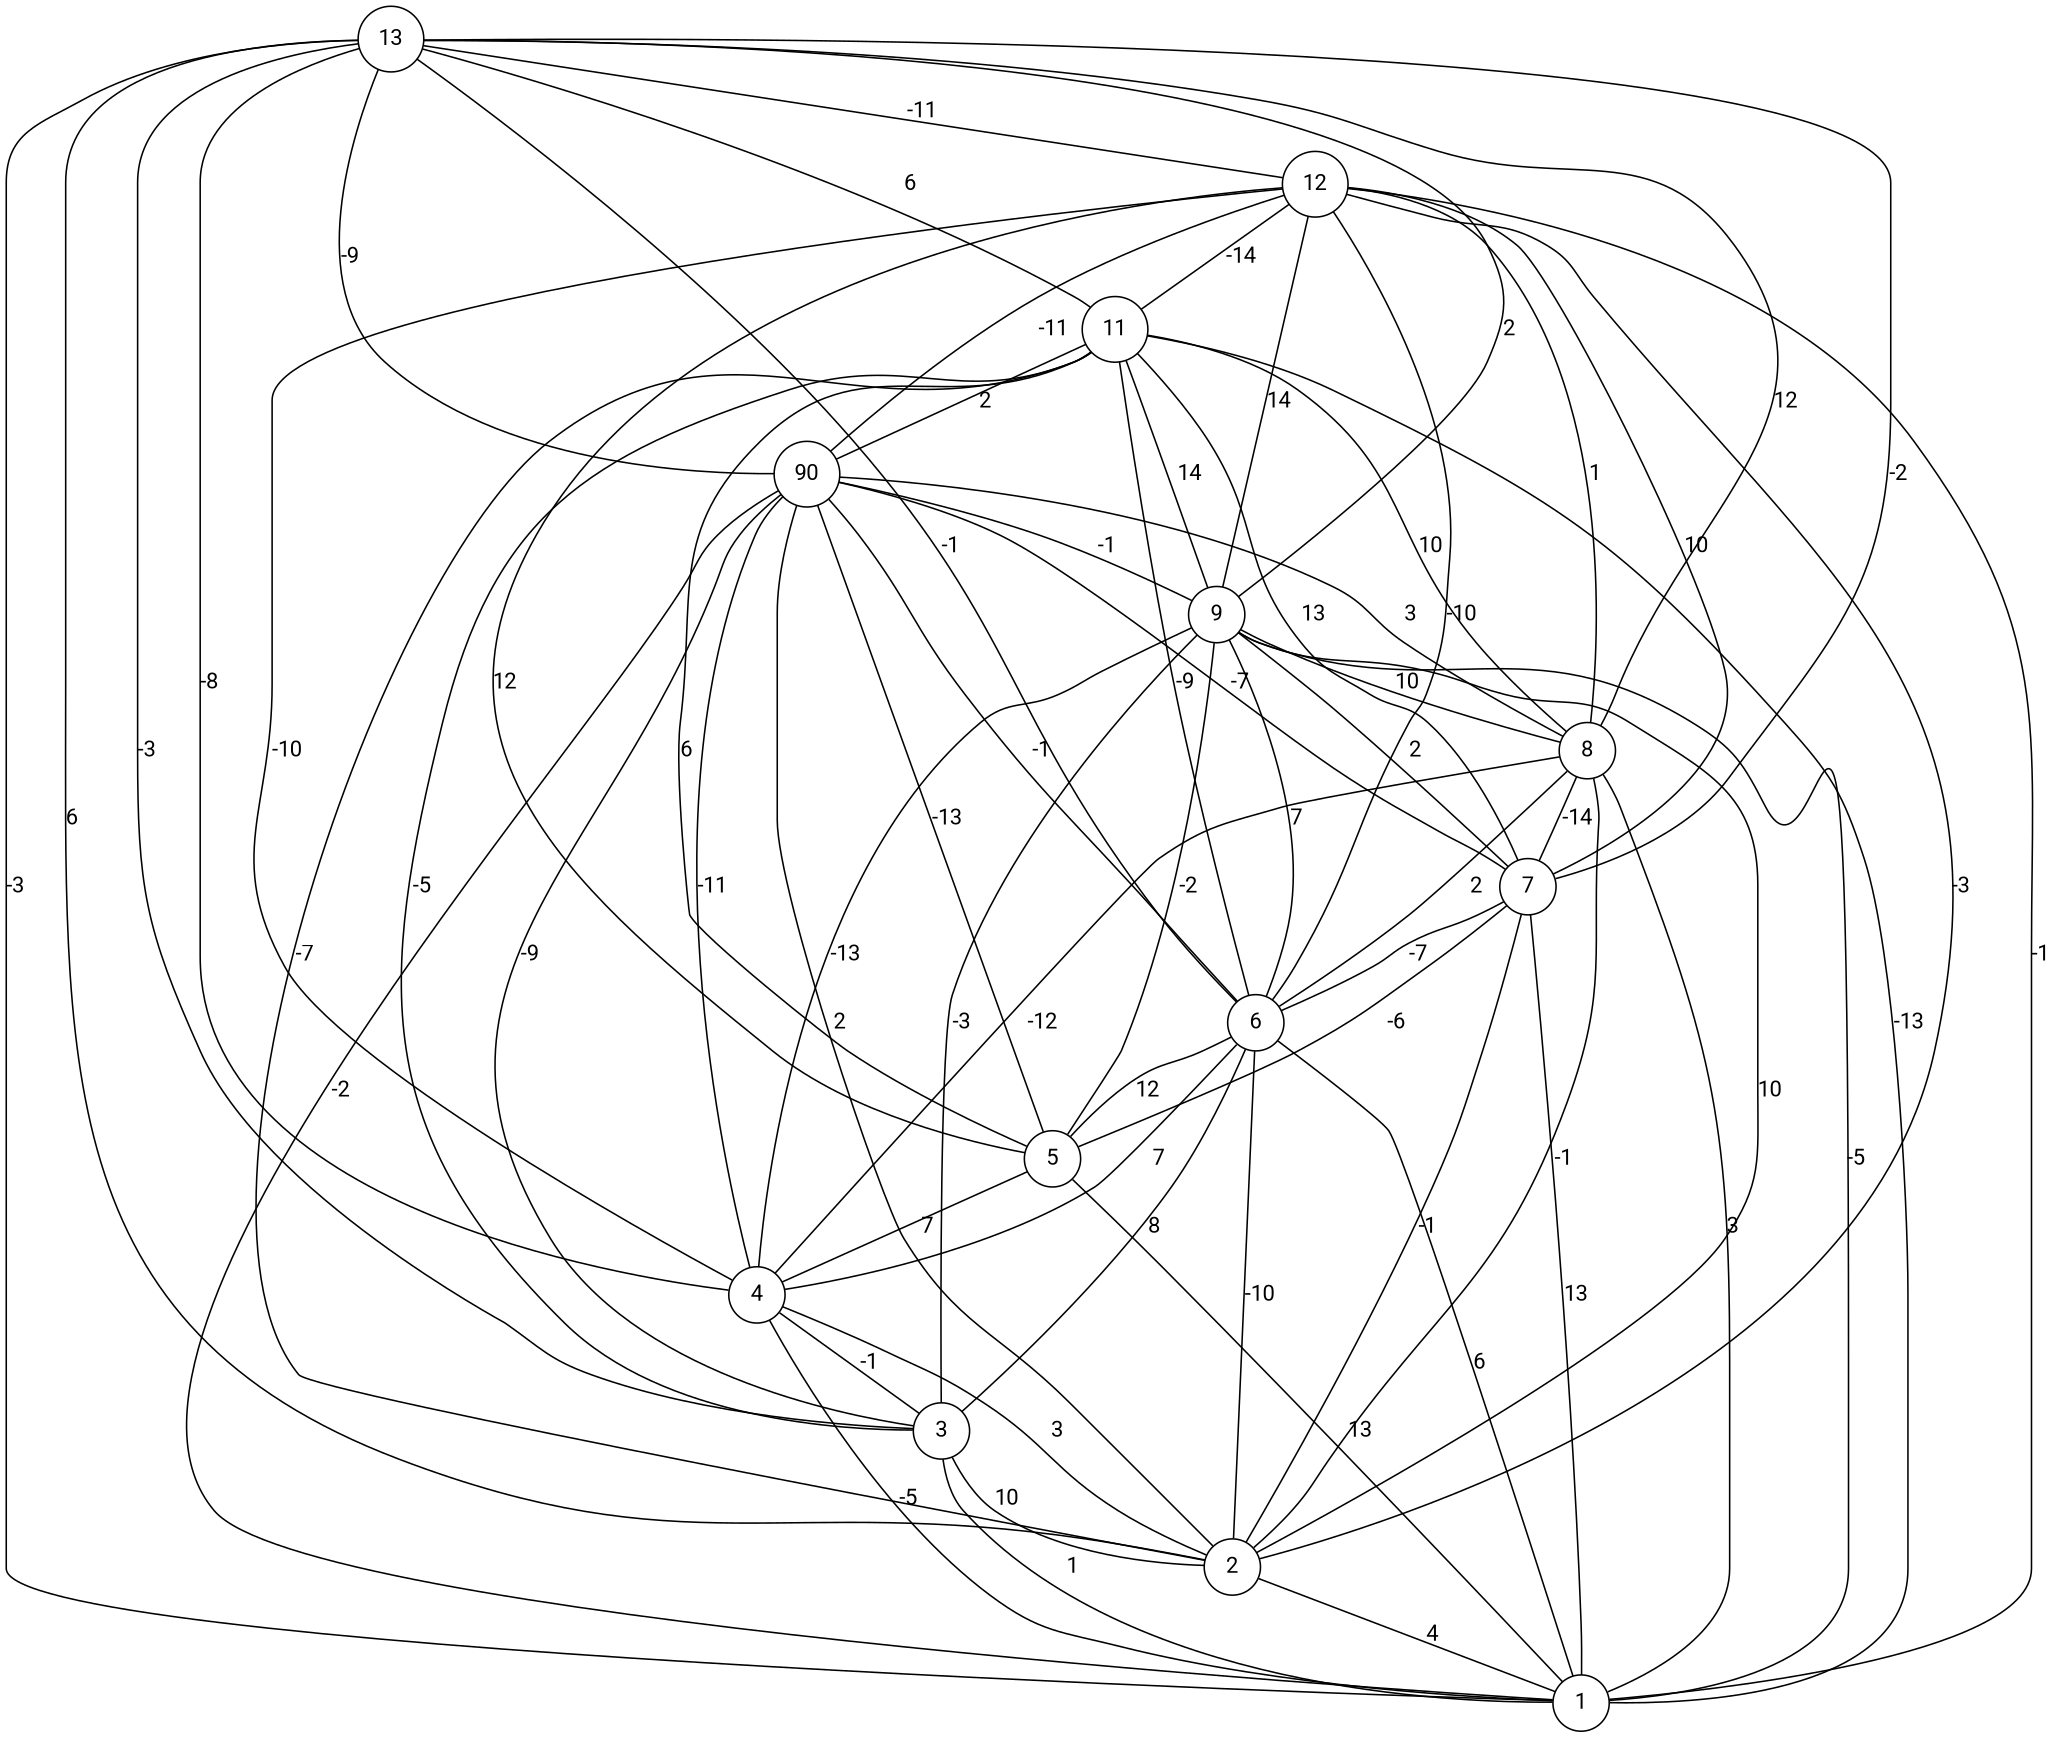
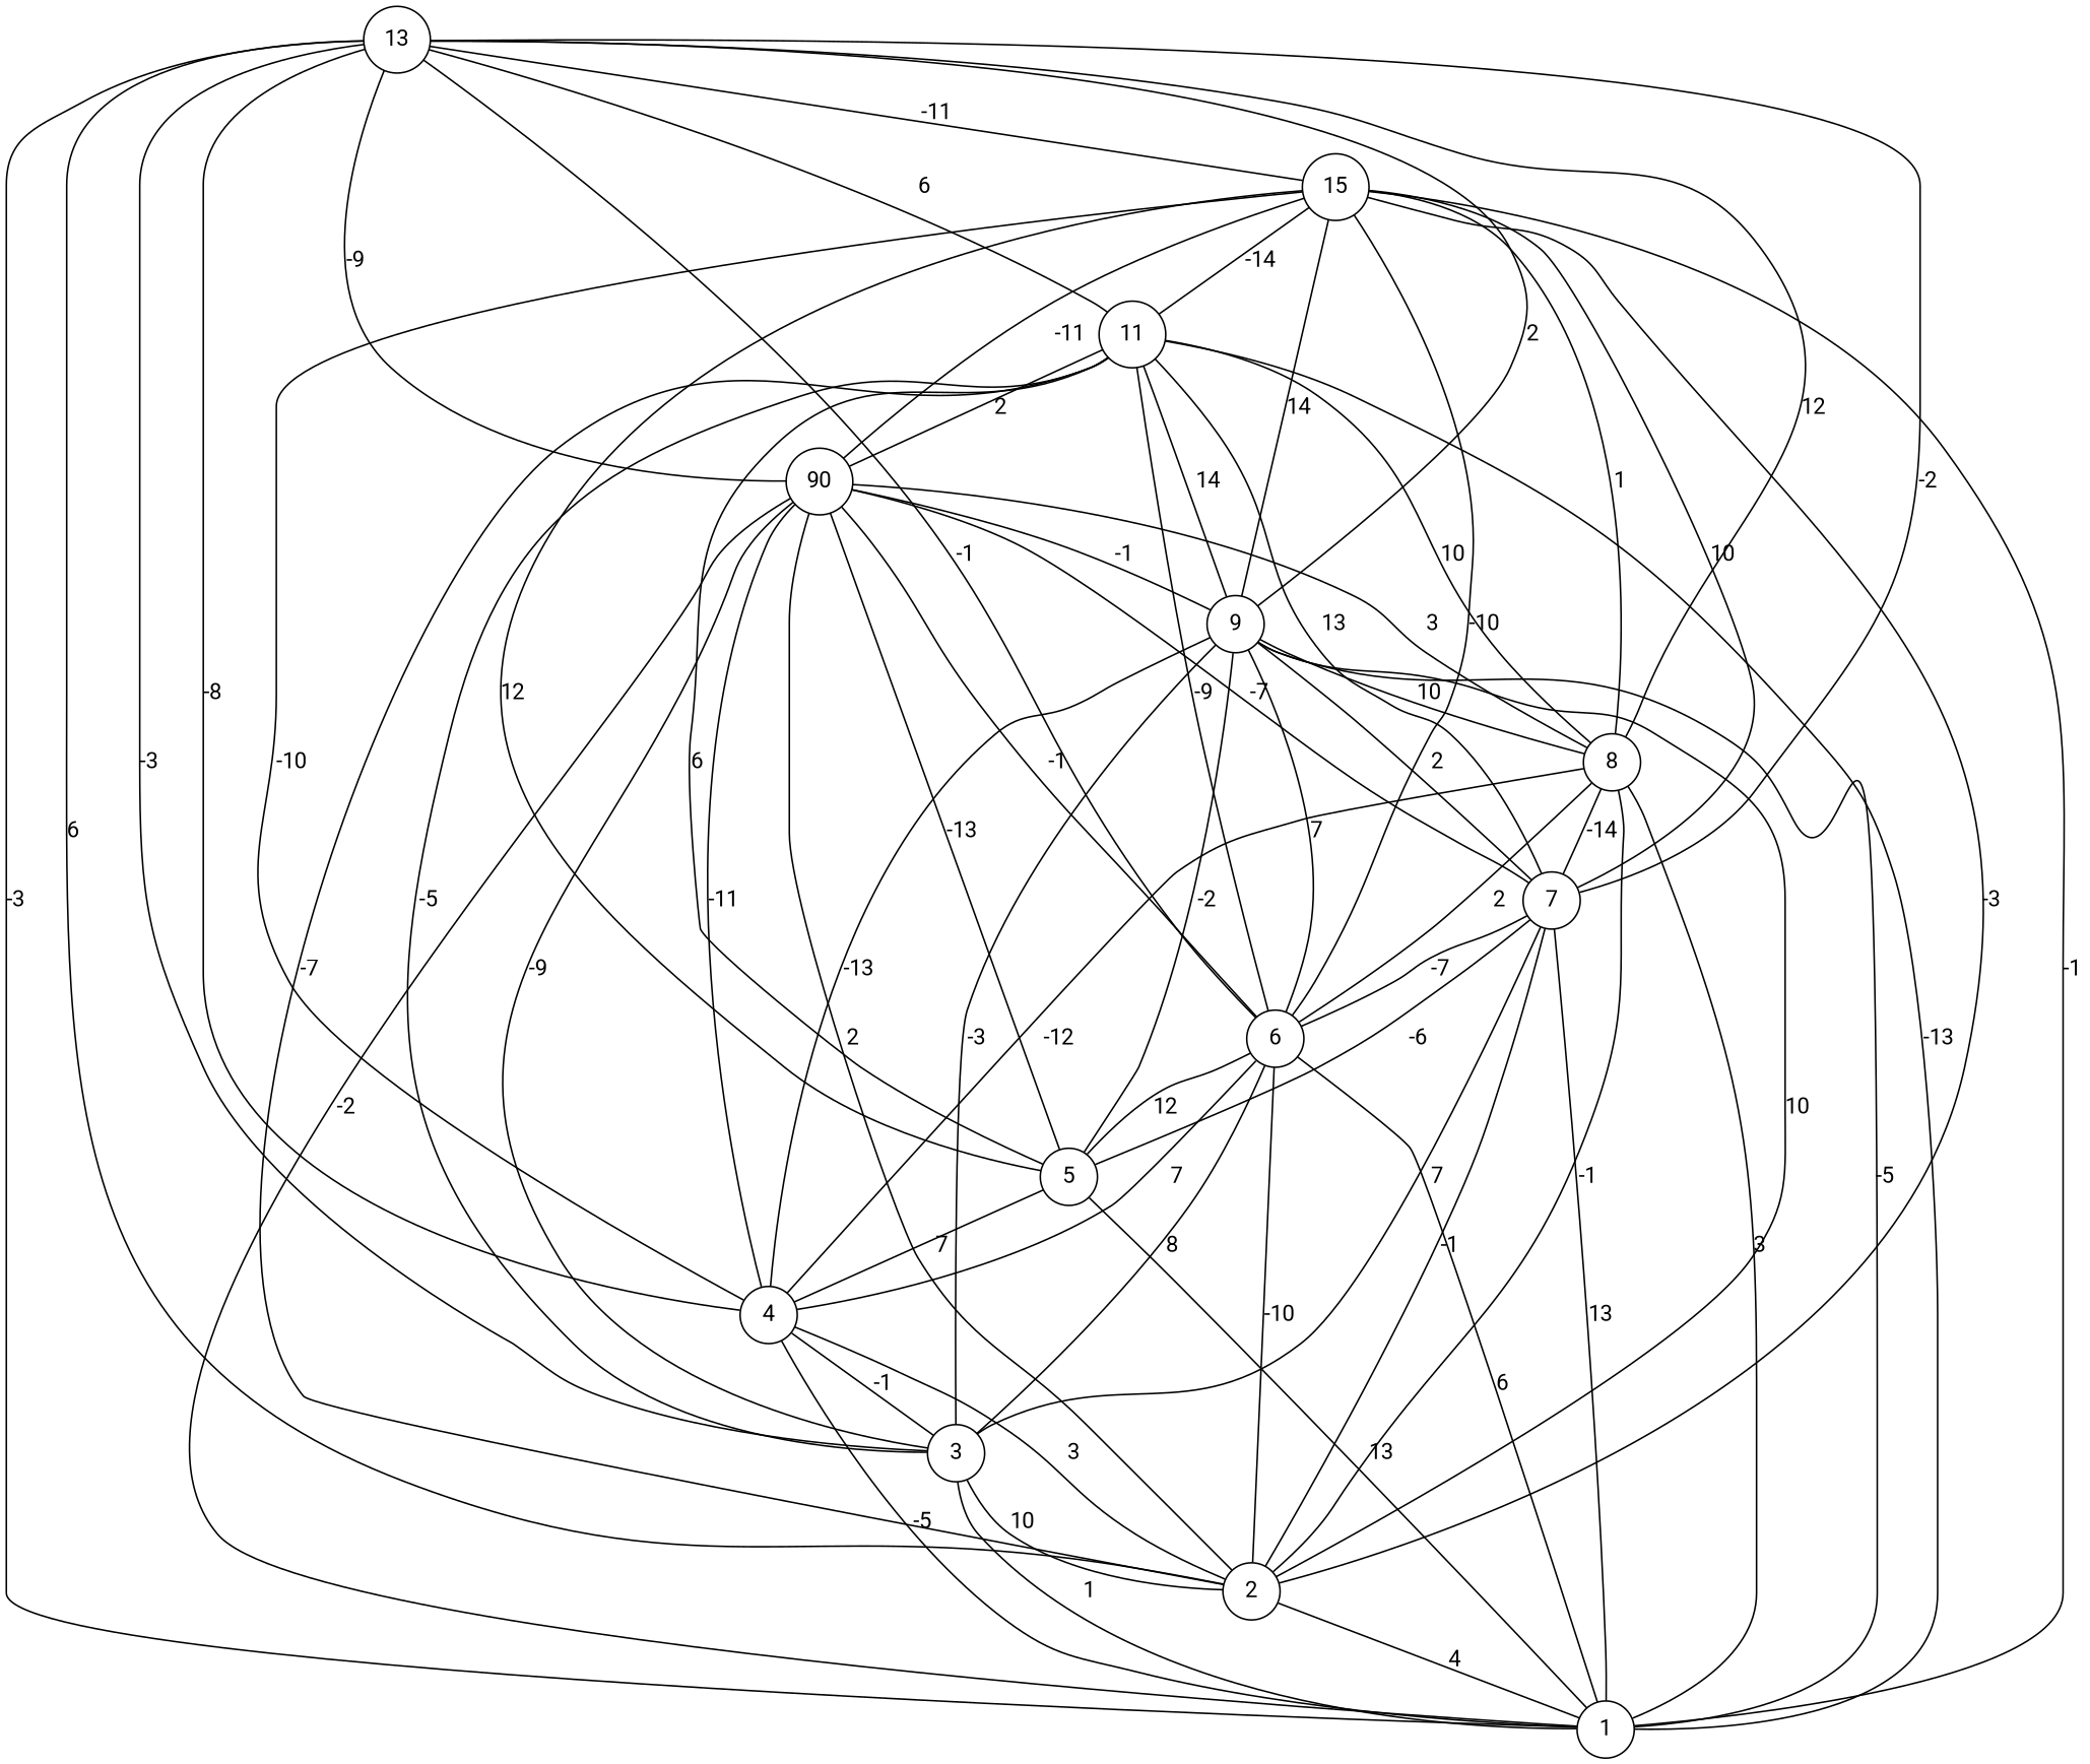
  graph {
    fontname=Roboto
    node [fontname=Roboto shape=circle]
    edge [fontname=Roboto]
    13
    1
    2
    3
    4
    6
    7
    8
    9
    n10 [label=90]
    11
-   12
+   12 [label=15]
    5
    13 -- 1 [label=-3]
    13 -- 2 [label=6]
    13 -- 3 [label=-3]
    13 -- 4 [label=-8]
    13 -- 6 [label=-1]
    13 -- 7 [label=-2]
    13 -- 8 [label=12]
    13 -- 9 [label=2]
    13 -- n10 [label=-9]
    13 -- 11 [label=6]
    13 -- 12 [label=-11]
    2 -- 1 [label=4]
    3 -- 1 [label=1]
    3 -- 2 [label=10]
    4 -- 1 [label=-5]
    4 -- 2 [label=3]
    4 -- 3 [label=-1]
    6 -- 1 [label=6]
    6 -- 2 [label=-10]
    6 -- 3 [label=8]
    6 -- 4 [label=7]
    6 -- 5 [label=12]
    7 -- 1 [label=13]
    7 -- 2 [label=-1]
+   7 -- 3 [label=7]
    7 -- 6 [label=-7]
    7 -- 5 [label=-6]
    8 -- 1 [label=3]
    8 -- 2 [label=-1]
    8 -- 4 [label=-12]
    8 -- 6 [label=2]
    8 -- 7 [label=-14]
    9 -- 1 [label=-5]
    9 -- 2 [label=10]
    9 -- 3 [label=-3]
    9 -- 4 [label=-13]
    9 -- 6 [label=7]
    9 -- 7 [label=2]
    9 -- 8 [label=10]
    9 -- 5 [label=-2]
    n10 -- 1 [label=-2]
    n10 -- 2 [label=2]
    n10 -- 3 [label=-9]
    n10 -- 4 [label=-11]
    n10 -- 6 [label=-1]
    n10 -- 7 [label=-7]
    n10 -- 8 [label=3]
    n10 -- 9 [label=-1]
    n10 -- 5 [label=-13]
    11 -- 1 [label=-13]
    11 -- 2 [label=-7]
    11 -- 3 [label=-5]
    11 -- 6 [label=-9]
    11 -- 7 [label=13]
    11 -- 8 [label=10]
    11 -- 9 [label=14]
    11 -- n10 [label=2]
    11 -- 5 [label=6]
    12 -- 1 [label=-1]
    12 -- 2 [label=-3]
    12 -- 4 [label=-10]
    12 -- 6 [label=-10]
    12 -- 7 [label=10]
    12 -- 8 [label=1]
    12 -- 9 [label=14]
    12 -- n10 [label=-11]
    12 -- 11 [label=-14]
    12 -- 5 [label=12]
    5 -- 1 [label=13]
    5 -- 4 [label=7]
  }
